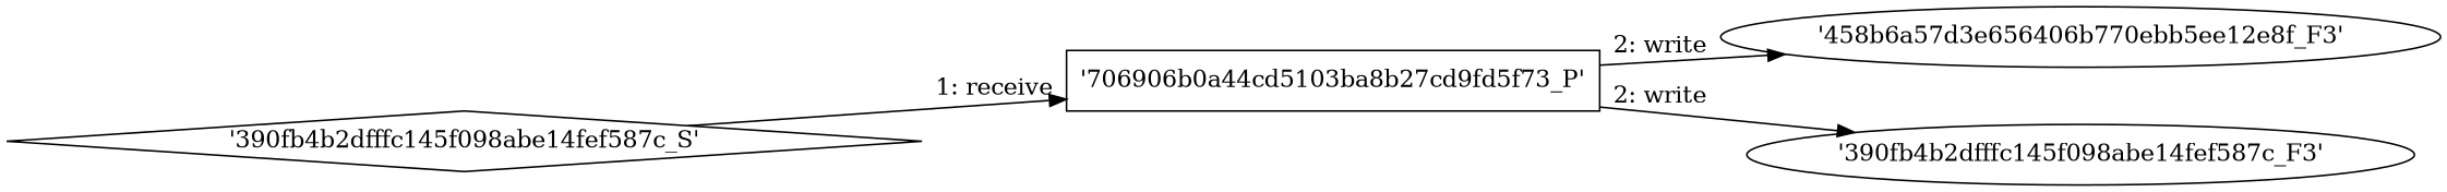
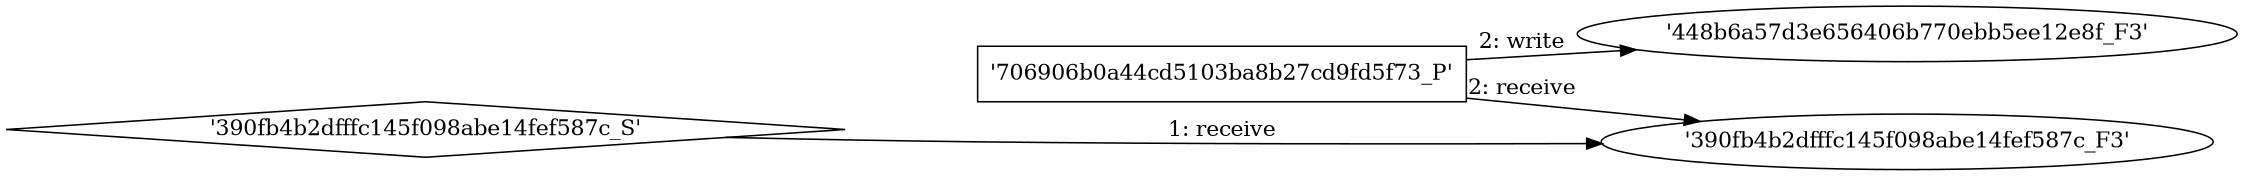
  digraph {
    engine=neato
    fixedsize=false
    fontsize=10
    nodesep=0.3
    rankdir=LR
    ranksep=0
    splines=true
    node [node_type=file shape=ellipse]
    "'706906b0a44cd5103ba8b27cd9fd5f73_P'" [node_type=Process shape=box]
    "'390fb4b2dfffc145f098abe14fef587c_F3'"
-   "'458b6a57d3e656406b770ebb5ee12e8f_F3'"
+   "'458b6a57d3e656406b770ebb5ee12e8f_F3'" [label="'448b6a57d3e656406b770ebb5ee12e8f_F3'"]
    "'390fb4b2dfffc145f098abe14fef587c_S'" [node_type=Socket shape=diamond]
-   "'706906b0a44cd5103ba8b27cd9fd5f73_P'" -> "'390fb4b2dfffc145f098abe14fef587c_F3'" [label="2: write"]
+   "'706906b0a44cd5103ba8b27cd9fd5f73_P'" -> "'390fb4b2dfffc145f098abe14fef587c_F3'" [label="2: receive"]
    "'706906b0a44cd5103ba8b27cd9fd5f73_P'" -> "'458b6a57d3e656406b770ebb5ee12e8f_F3'" [label="2: write"]
-   "'390fb4b2dfffc145f098abe14fef587c_S'" -> "'706906b0a44cd5103ba8b27cd9fd5f73_P'" [label="1: receive"]
+   "'390fb4b2dfffc145f098abe14fef587c_S'" -> "'390fb4b2dfffc145f098abe14fef587c_F3'" [label="1: receive"]
  }
